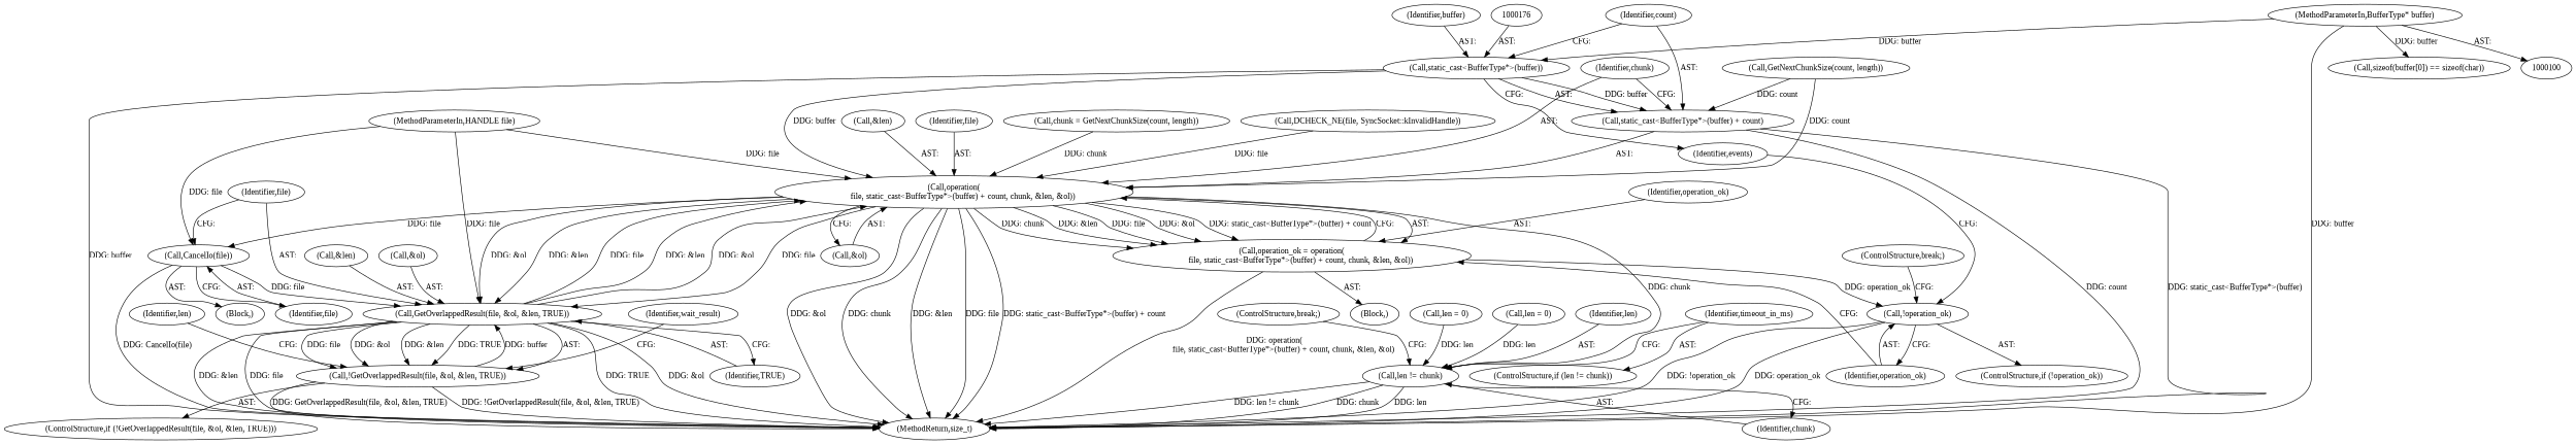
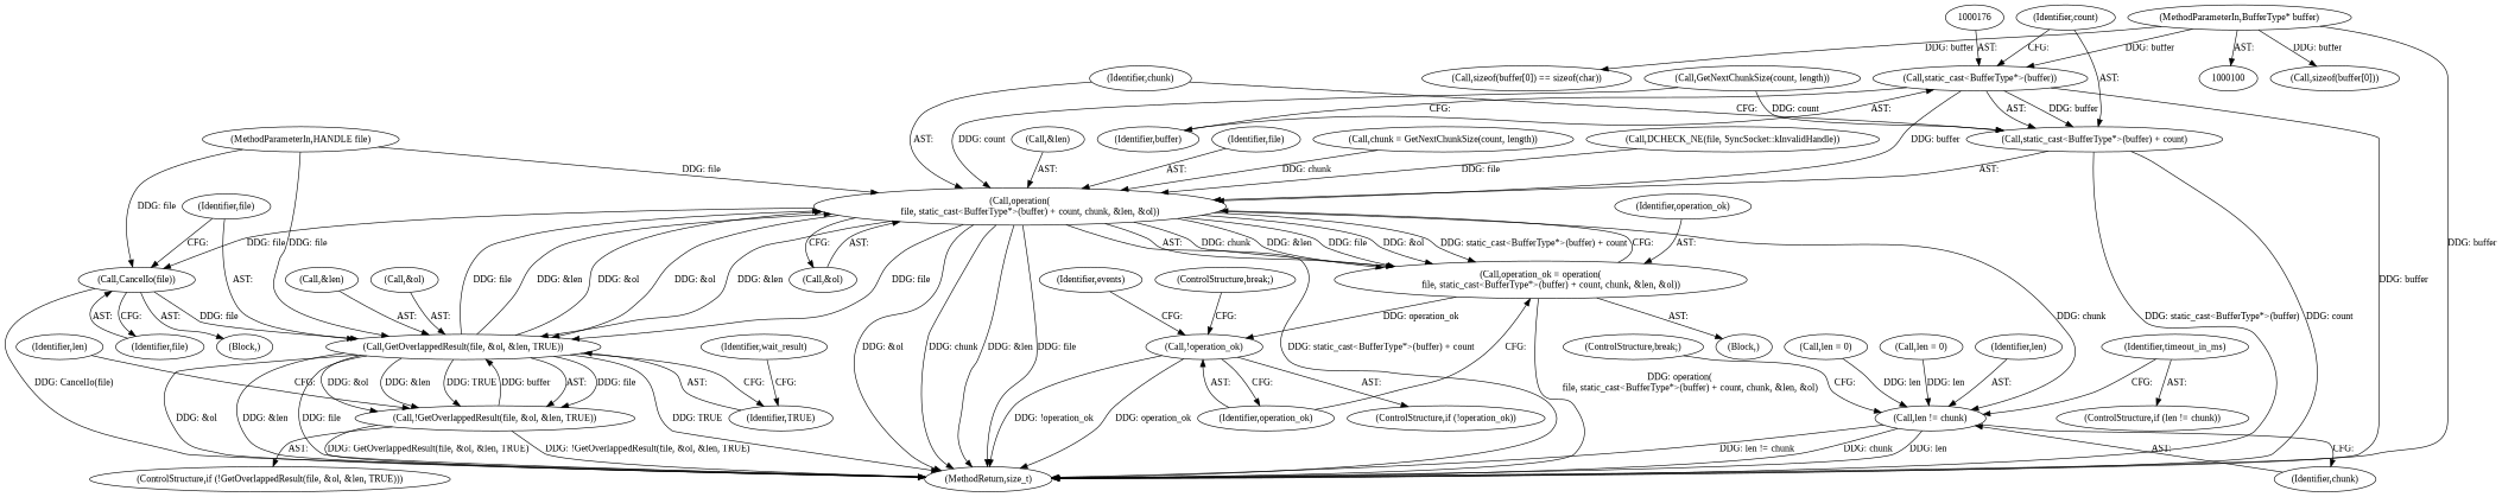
  digraph {
    fontname="Liberation Serif"
    node [fontname="Liberation Serif"]
    edge [fontname="Liberation Serif"]
    n1 [label="(Call,static_cast<BufferType*>(buffer))"]
    n2 [label="(Call,operation(\n        file, static_cast<BufferType*>(buffer) + count, chunk, &len, &ol))"]
    n3 [label="(Call,static_cast<BufferType*>(buffer) + count)"]
    n4 [label="(Identifier,buffer)"]
    n5 [label="(MethodReturn,size_t)"]
    n6 [label="(Call,operation_ok = operation(\n        file, static_cast<BufferType*>(buffer) + count, chunk, &len, &ol))"]
    n7 [label="(Call,CancelIo(file))"]
    n8 [label="(Call,GetOverlappedResult(file, &ol, &len, TRUE))"]
    n9 [label="(Call,len != chunk)"]
    n10 [label="(Call,&ol)"]
    n11 [label="(MethodParameterIn,BufferType* buffer)"]
+   n12 [label="(Call,sizeof(buffer[0]))"]
    n13 [label="(Call,sizeof(buffer[0]) == sizeof(char))"]
    1000100
    n15 [label="(Call,!operation_ok)"]
    n16 [label="(Block,)"]
    n17 [label="(Identifier,file)"]
    n18 [label="(Block,)"]
    n19 [label="(Call,!GetOverlappedResult(file, &ol, &len, TRUE))"]
    n20 [label="(Identifier,TRUE)"]
    n21 [label="(Identifier,chunk)"]
    n22 [label="(Identifier,operation_ok)"]
    n23 [label="(ControlStructure,if (!operation_ok))"]
    n24 [label="(ControlStructure,if (!GetOverlappedResult(file, &ol, &len, TRUE)))"]
    n25 [label="(ControlStructure,if (len != chunk))"]
    n26 [label="(Identifier,count)"]
    n27 [label="(Call,len = 0)"]
    n28 [label="(Call,&len)"]
    n29 [label="(Call,GetNextChunkSize(count, length))"]
    n30 [label="(Identifier,len)"]
    n31 [label="(Identifier,file)"]
    n32 [label="(Identifier,len)"]
    n33 [label="(Identifier,timeout_in_ms)"]
    n34 [label="(Call,&len)"]
    n35 [label="(Call,chunk = GetNextChunkSize(count, length))"]
    n36 [label="(Call,&ol)"]
    n37 [label="(Identifier,file)"]
    n38 [label="(Call,DCHECK_NE(file, SyncSocket::kInvalidHandle))"]
    n39 [label="(MethodParameterIn,HANDLE file)"]
    n40 [label="(Identifier,wait_result)"]
    n41 [label="(ControlStructure,break;)"]
    n42 [label="(Identifier,events)"]
    n43 [label="(Identifier,operation_ok)"]
    n44 [label="(ControlStructure,break;)"]
    n45 [label="(Call,len = 0)"]
    n46 [label="(Identifier,chunk)"]
    1000176
    n1 -> n2 [label="DDG: buffer"]
    n1 -> n3 [label="AST: "]
    n1 -> n3 [label="DDG: buffer"]
-   n1 -> n42 [label="CFG: "]
+   n1 -> n4 [label="CFG: "]
    n1 -> n5 [label="DDG: buffer"]
    n2 -> n5 [label="DDG: &ol"]
    n2 -> n5 [label="DDG: chunk"]
    n2 -> n5 [label="DDG: &len"]
    n2 -> n5 [label="DDG: file"]
    n2 -> n5 [label="DDG: static_cast<BufferType*>(buffer) + count"]
    n2 -> n6 [label="AST: "]
    n2 -> n6 [label="DDG: chunk"]
    n2 -> n6 [label="DDG: &len"]
    n2 -> n6 [label="DDG: file"]
    n2 -> n6 [label="DDG: &ol"]
    n2 -> n6 [label="DDG: static_cast<BufferType*>(buffer) + count"]
    n2 -> n7 [label="DDG: file"]
    n2 -> n8 [label="DDG: file"]
    n2 -> n8 [label="DDG: &ol"]
    n2 -> n8 [label="DDG: &len"]
    n2 -> n9 [label="DDG: chunk"]
    n2 -> n10 [label="CFG: "]
    n3 -> n2 [label="AST: "]
    n3 -> n5 [label="DDG: count"]
    n3 -> n5 [label="DDG: static_cast<BufferType*>(buffer)"]
    n4 -> n1 [label="AST: "]
    n6 -> n2 [label="CFG: "]
    n6 -> n5 [label="DDG: operation(\n        file, static_cast<BufferType*>(buffer) + count, chunk, &len, &ol)"]
    n6 -> n15 [label="DDG: operation_ok"]
    n6 -> n16 [label="AST: "]
    n7 -> n5 [label="DDG: CancelIo(file)"]
    n7 -> n8 [label="DDG: file"]
    n7 -> n17 [label="CFG: "]
    n7 -> n18 [label="AST: "]
    n8 -> n2 [label="DDG: file"]
    n8 -> n2 [label="DDG: &len"]
    n8 -> n2 [label="DDG: &ol"]
    n8 -> n5 [label="DDG: TRUE"]
    n8 -> n5 [label="DDG: &ol"]
    n8 -> n5 [label="DDG: &len"]
    n8 -> n5 [label="DDG: file"]
    n8 -> n19 [label="AST: "]
    n8 -> n19 [label="DDG: file"]
    n8 -> n19 [label="DDG: &ol"]
    n8 -> n19 [label="DDG: &len"]
    n8 -> n19 [label="DDG: TRUE"]
    n8 -> n20 [label="CFG: "]
    n9 -> n5 [label="DDG: len != chunk"]
    n9 -> n5 [label="DDG: chunk"]
    n9 -> n5 [label="DDG: len"]
    n9 -> n21 [label="CFG: "]
    n10 -> n2 [label="AST: "]
    n11 -> n1 [label="DDG: buffer"]
    n11 -> n5 [label="DDG: buffer"]
+   n11 -> n12 [label="DDG: buffer"]
    n11 -> n13 [label="DDG: buffer"]
    n11 -> 1000100 [label="AST: "]
    n15 -> n5 [label="DDG: !operation_ok"]
    n15 -> n5 [label="DDG: operation_ok"]
    n15 -> n22 [label="CFG: "]
    n15 -> n23 [label="AST: "]
    n17 -> n7 [label="AST: "]
    n19 -> n5 [label="DDG: GetOverlappedResult(file, &ol, &len, TRUE)"]
    n19 -> n5 [label="DDG: !GetOverlappedResult(file, &ol, &len, TRUE)"]
    n19 -> n8 [label="DDG: buffer"]
    n19 -> n24 [label="AST: "]
    n20 -> n8 [label="AST: "]
    n21 -> n9 [label="AST: "]
    n22 -> n6 [label="CFG: "]
    n22 -> n15 [label="AST: "]
    n26 -> n1 [label="CFG: "]
    n26 -> n3 [label="AST: "]
    n27 -> n9 [label="DDG: len"]
    n28 -> n2 [label="AST: "]
    n29 -> n2 [label="DDG: count"]
    n29 -> n3 [label="DDG: count"]
    n30 -> n19 [label="CFG: "]
    n31 -> n2 [label="AST: "]
    n32 -> n9 [label="AST: "]
    n33 -> n9 [label="CFG: "]
    n33 -> n25 [label="AST: "]
    n34 -> n8 [label="AST: "]
    n35 -> n2 [label="DDG: chunk"]
    n36 -> n8 [label="AST: "]
    n37 -> n7 [label="CFG: "]
    n37 -> n8 [label="AST: "]
    n38 -> n2 [label="DDG: file"]
    n39 -> n2 [label="DDG: file"]
    n39 -> n7 [label="DDG: file"]
    n39 -> n8 [label="DDG: file"]
-   n40 -> n19 [label="CFG: "]
+   n40 -> n20 [label="CFG: "]
    n41 -> n9 [label="CFG: "]
    n42 -> n15 [label="CFG: "]
    n43 -> n6 [label="AST: "]
    n44 -> n15 [label="CFG: "]
    n45 -> n9 [label="DDG: len"]
    n46 -> n2 [label="AST: "]
    n46 -> n3 [label="CFG: "]
    1000176 -> n1 [label="AST: "]
  }
